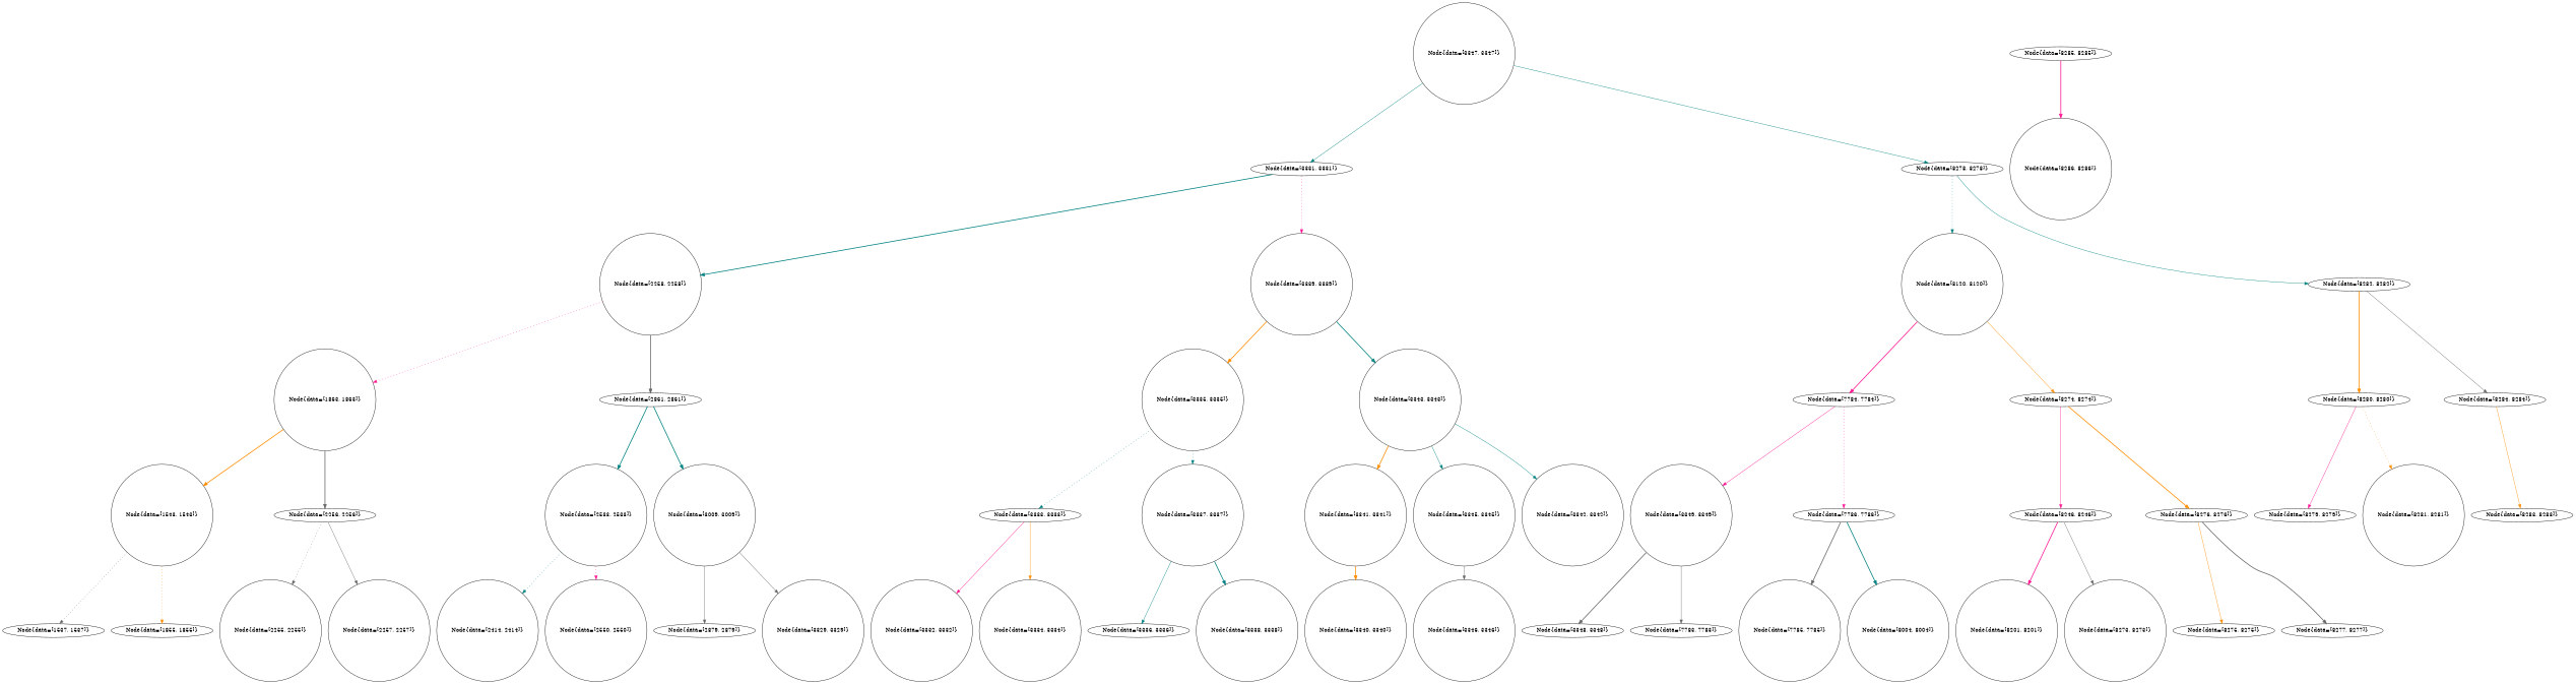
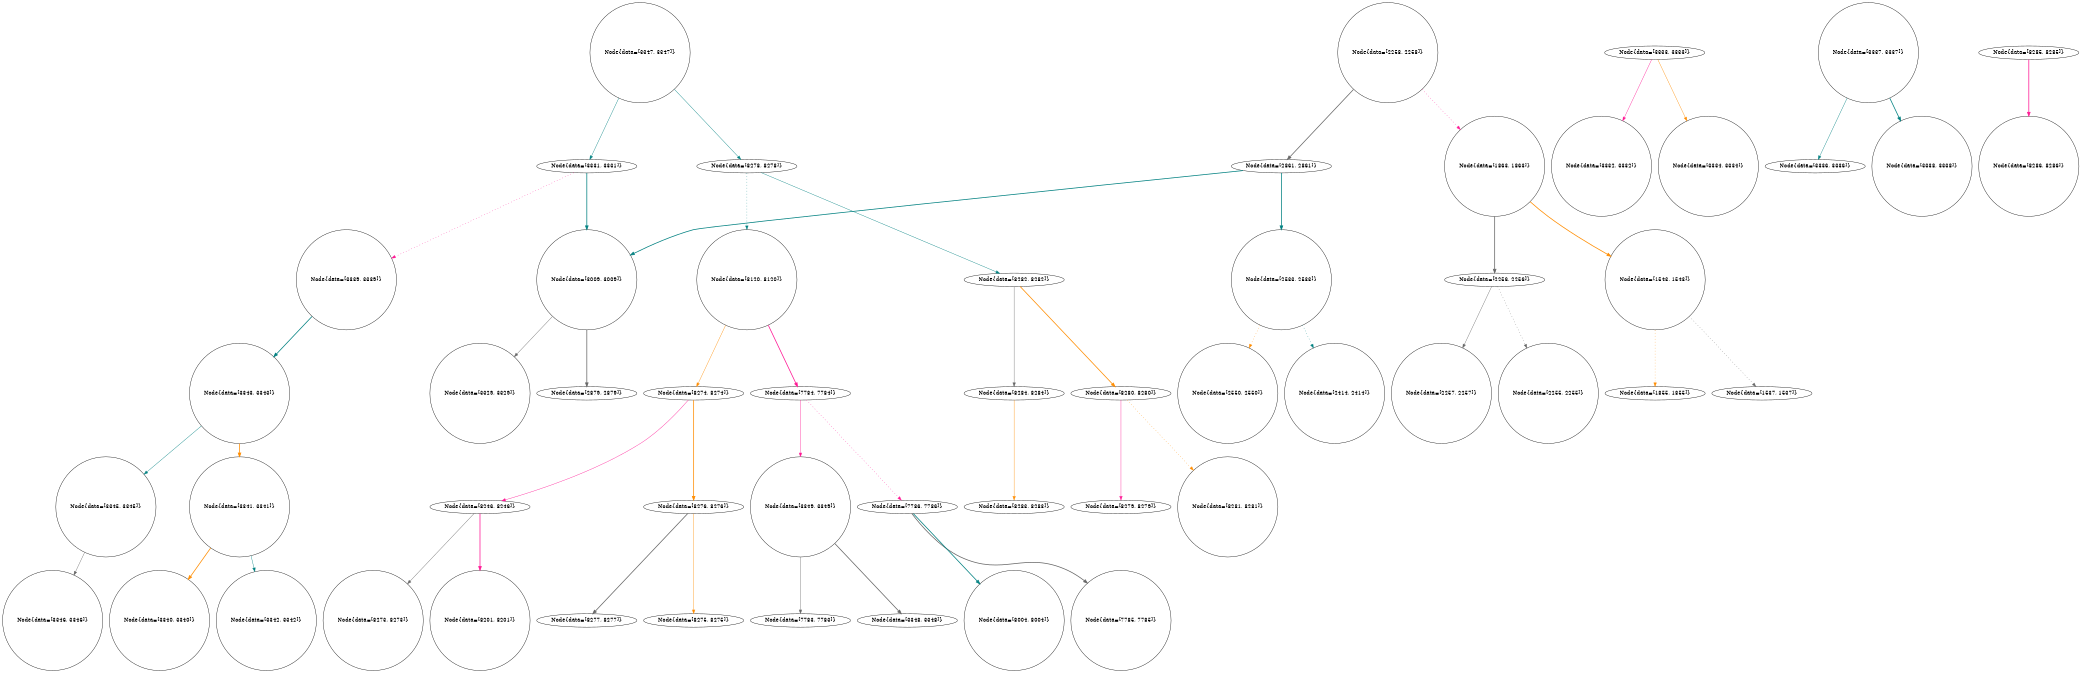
  digraph {
    node [shape=circle]
    edge [color=teal style=bold]
    n1 [label="Node{data=[3347, 3347]}"]
    n2 [label="Node{data=[3331, 3331]}" shape=ellipse]
    n3 [label="Node{data=[8278, 8278]}" shape=ellipse]
    n4 [label="Node{data=[2258, 2258]}"]
    n5 [label="Node{data=[3339, 3339]}"]
    n6 [label="Node{data=[8120, 8120]}"]
    n7 [label="Node{data=[8282, 8282]}" shape=ellipse]
    n8 [label="Node{data=[1863, 1863]}"]
    n9 [label="Node{data=[2861, 2861]}" shape=ellipse]
-   n10 [label="Node{data=[3335, 3335]}"]
    n11 [label="Node{data=[3343, 3343]}"]
    n12 [label="Node{data=[1543, 1543]}"]
    n13 [label="Node{data=[2256, 2256]}" shape=ellipse]
    n14 [label="Node{data=[2533, 2533]}"]
    n15 [label="Node{data=[3009, 3009]}"]
    n16 [label="Node{data=[1537, 1537]}" shape=ellipse]
    n17 [label="Node{data=[1855, 1855]}" shape=ellipse]
    n18 [label="Node{data=[2255, 2255]}"]
    n19 [label="Node{data=[2257, 2257]}"]
    n20 [label="Node{data=[2414, 2414]}"]
    n21 [label="Node{data=[2550, 2550]}"]
    n22 [label="Node{data=[2879, 2879]}" shape=ellipse]
    n23 [label="Node{data=[3329, 3329]}"]
    n24 [label="Node{data=[3333, 3333]}" shape=ellipse]
    n25 [label="Node{data=[3337, 3337]}"]
    n26 [label="Node{data=[3341, 3341]}"]
    n27 [label="Node{data=[3345, 3345]}"]
    n28 [label="Node{data=[3332, 3332]}"]
    n29 [label="Node{data=[3334, 3334]}"]
    n30 [label="Node{data=[3336, 3336]}" shape=ellipse]
    n31 [label="Node{data=[3338, 3338]}"]
    n32 [label="Node{data=[3340, 3340]}"]
    n33 [label="Node{data=[3342, 3342]}"]
    n34 [label="Node{data=[3346, 3346]}"]
    n35 [label="Node{data=[7784, 7784]}" shape=ellipse]
    n36 [label="Node{data=[8274, 8274]}" shape=ellipse]
    n37 [label="Node{data=[8280, 8280]}" shape=ellipse]
    n38 [label="Node{data=[8284, 8284]}" shape=ellipse]
    n39 [label="Node{data=[3349, 3349]}"]
    n40 [label="Node{data=[7786, 7786]}" shape=ellipse]
    n41 [label="Node{data=[8246, 8246]}" shape=ellipse]
    n42 [label="Node{data=[8276, 8276]}" shape=ellipse]
    n43 [label="Node{data=[3348, 3348]}" shape=ellipse]
    n44 [label="Node{data=[7783, 7783]}" shape=ellipse]
    n45 [label="Node{data=[7785, 7785]}"]
    n46 [label="Node{data=[8004, 8004]}"]
    n47 [label="Node{data=[8201, 8201]}"]
    n48 [label="Node{data=[8273, 8273]}"]
    n49 [label="Node{data=[8275, 8275]}" shape=ellipse]
    n50 [label="Node{data=[8277, 8277]}" shape=ellipse]
    n51 [label="Node{data=[8279, 8279]}" shape=ellipse]
    n52 [label="Node{data=[8281, 8281]}"]
    n53 [label="Node{data=[8283, 8283]}" shape=ellipse]
    n54 [label="Node{data=[8285, 8285]}" shape=ellipse]
    n55 [label="Node{data=[8286, 8286]}"]
    n1 -> n2 [style=solid]
    n1 -> n3 [style=solid]
-   n2 -> n4
+   n2 -> n15
    n2 -> n5 [color=deeppink style=dotted]
    n3 -> n6 [style=dotted]
    n3 -> n7 [style=solid]
    n4 -> n8 [color=deeppink style=dotted]
    n4 -> n9 [color=gray40]
-   n5 -> n10 [color=darkorange]
    n5 -> n11
    n6 -> n35 [color=deeppink]
    n6 -> n36 [color=darkorange style=solid]
    n7 -> n37 [color=darkorange]
    n7 -> n38 [color=gray40 style=solid]
    n8 -> n12 [color=darkorange]
    n8 -> n13 [color=gray40]
    n9 -> n14
    n9 -> n15
-   n10 -> n24 [style=dotted]
-   n10 -> n25 [style=dotted]
    n11 -> n26 [color=darkorange]
    n11 -> n27 [style=solid]
    n12 -> n16 [color=gray40 style=dotted]
    n12 -> n17 [color=darkorange style=dotted]
    n13 -> n18 [color=gray40 style=dotted]
    n13 -> n19 [color=gray40 style=solid]
    n14 -> n20 [style=dotted]
-   n14 -> n21 [color=deeppink style=dotted]
-   n15 -> n22 [color=gray40 style=solid]
+   n14 -> n21 [color=darkorange style=dotted]
+   n15 -> n22 [color=gray40]
    n15 -> n23 [color=gray40 style=solid]
    n24 -> n28 [color=deeppink style=solid]
    n24 -> n29 [color=darkorange style=solid]
    n25 -> n30 [style=solid]
    n25 -> n31
    n26 -> n32 [color=darkorange]
-   n11 -> n33 [style=solid]
+   n26 -> n33 [style=solid]
    n27 -> n34 [color=gray40 style=solid]
    n35 -> n39 [color=deeppink style=solid]
    n35 -> n40 [color=deeppink style=dotted]
    n36 -> n41 [color=deeppink style=solid]
    n36 -> n42 [color=darkorange]
    n37 -> n51 [color=deeppink style=solid]
    n37 -> n52 [color=darkorange style=dotted]
    n38 -> n53 [color=darkorange style=solid]
    n39 -> n43 [color=gray40]
    n39 -> n44 [color=gray40 style=solid]
    n40 -> n45 [color=gray40]
    n40 -> n46
    n41 -> n47 [color=deeppink]
    n41 -> n48 [color=gray40 style=solid]
    n42 -> n49 [color=darkorange style=solid]
    n42 -> n50 [color=gray40]
    n54 -> n55 [color=deeppink]
  }
